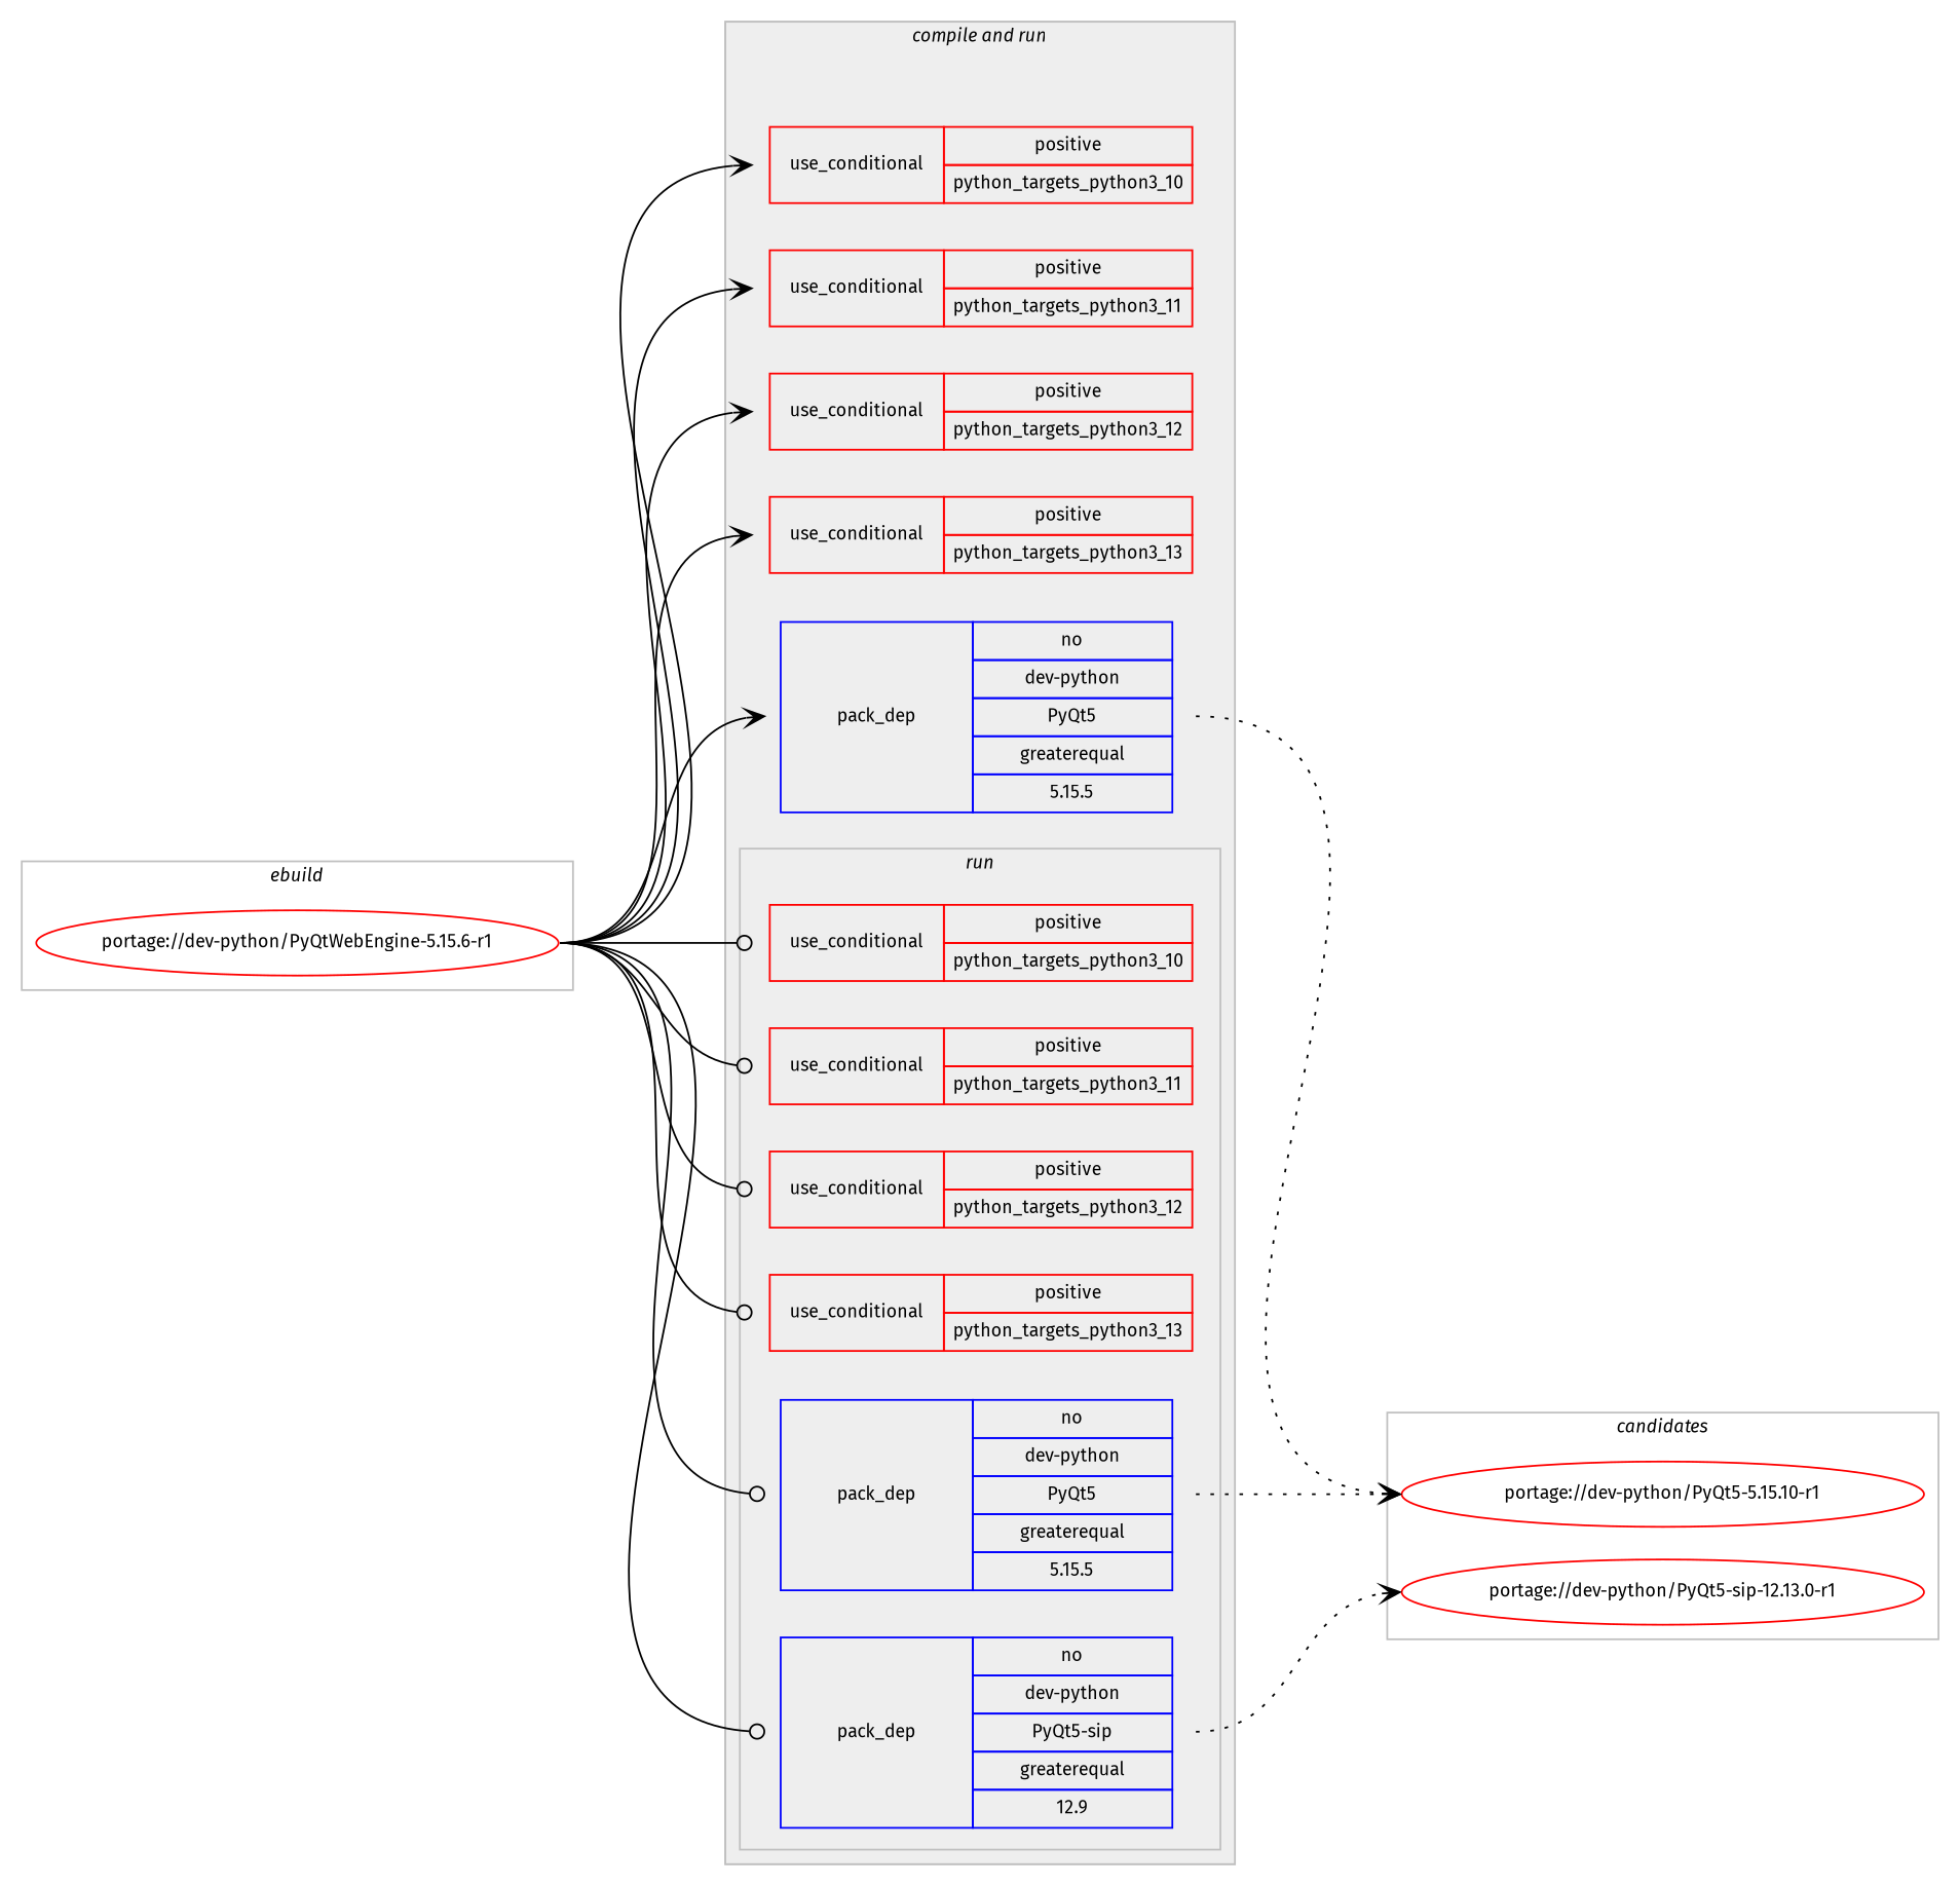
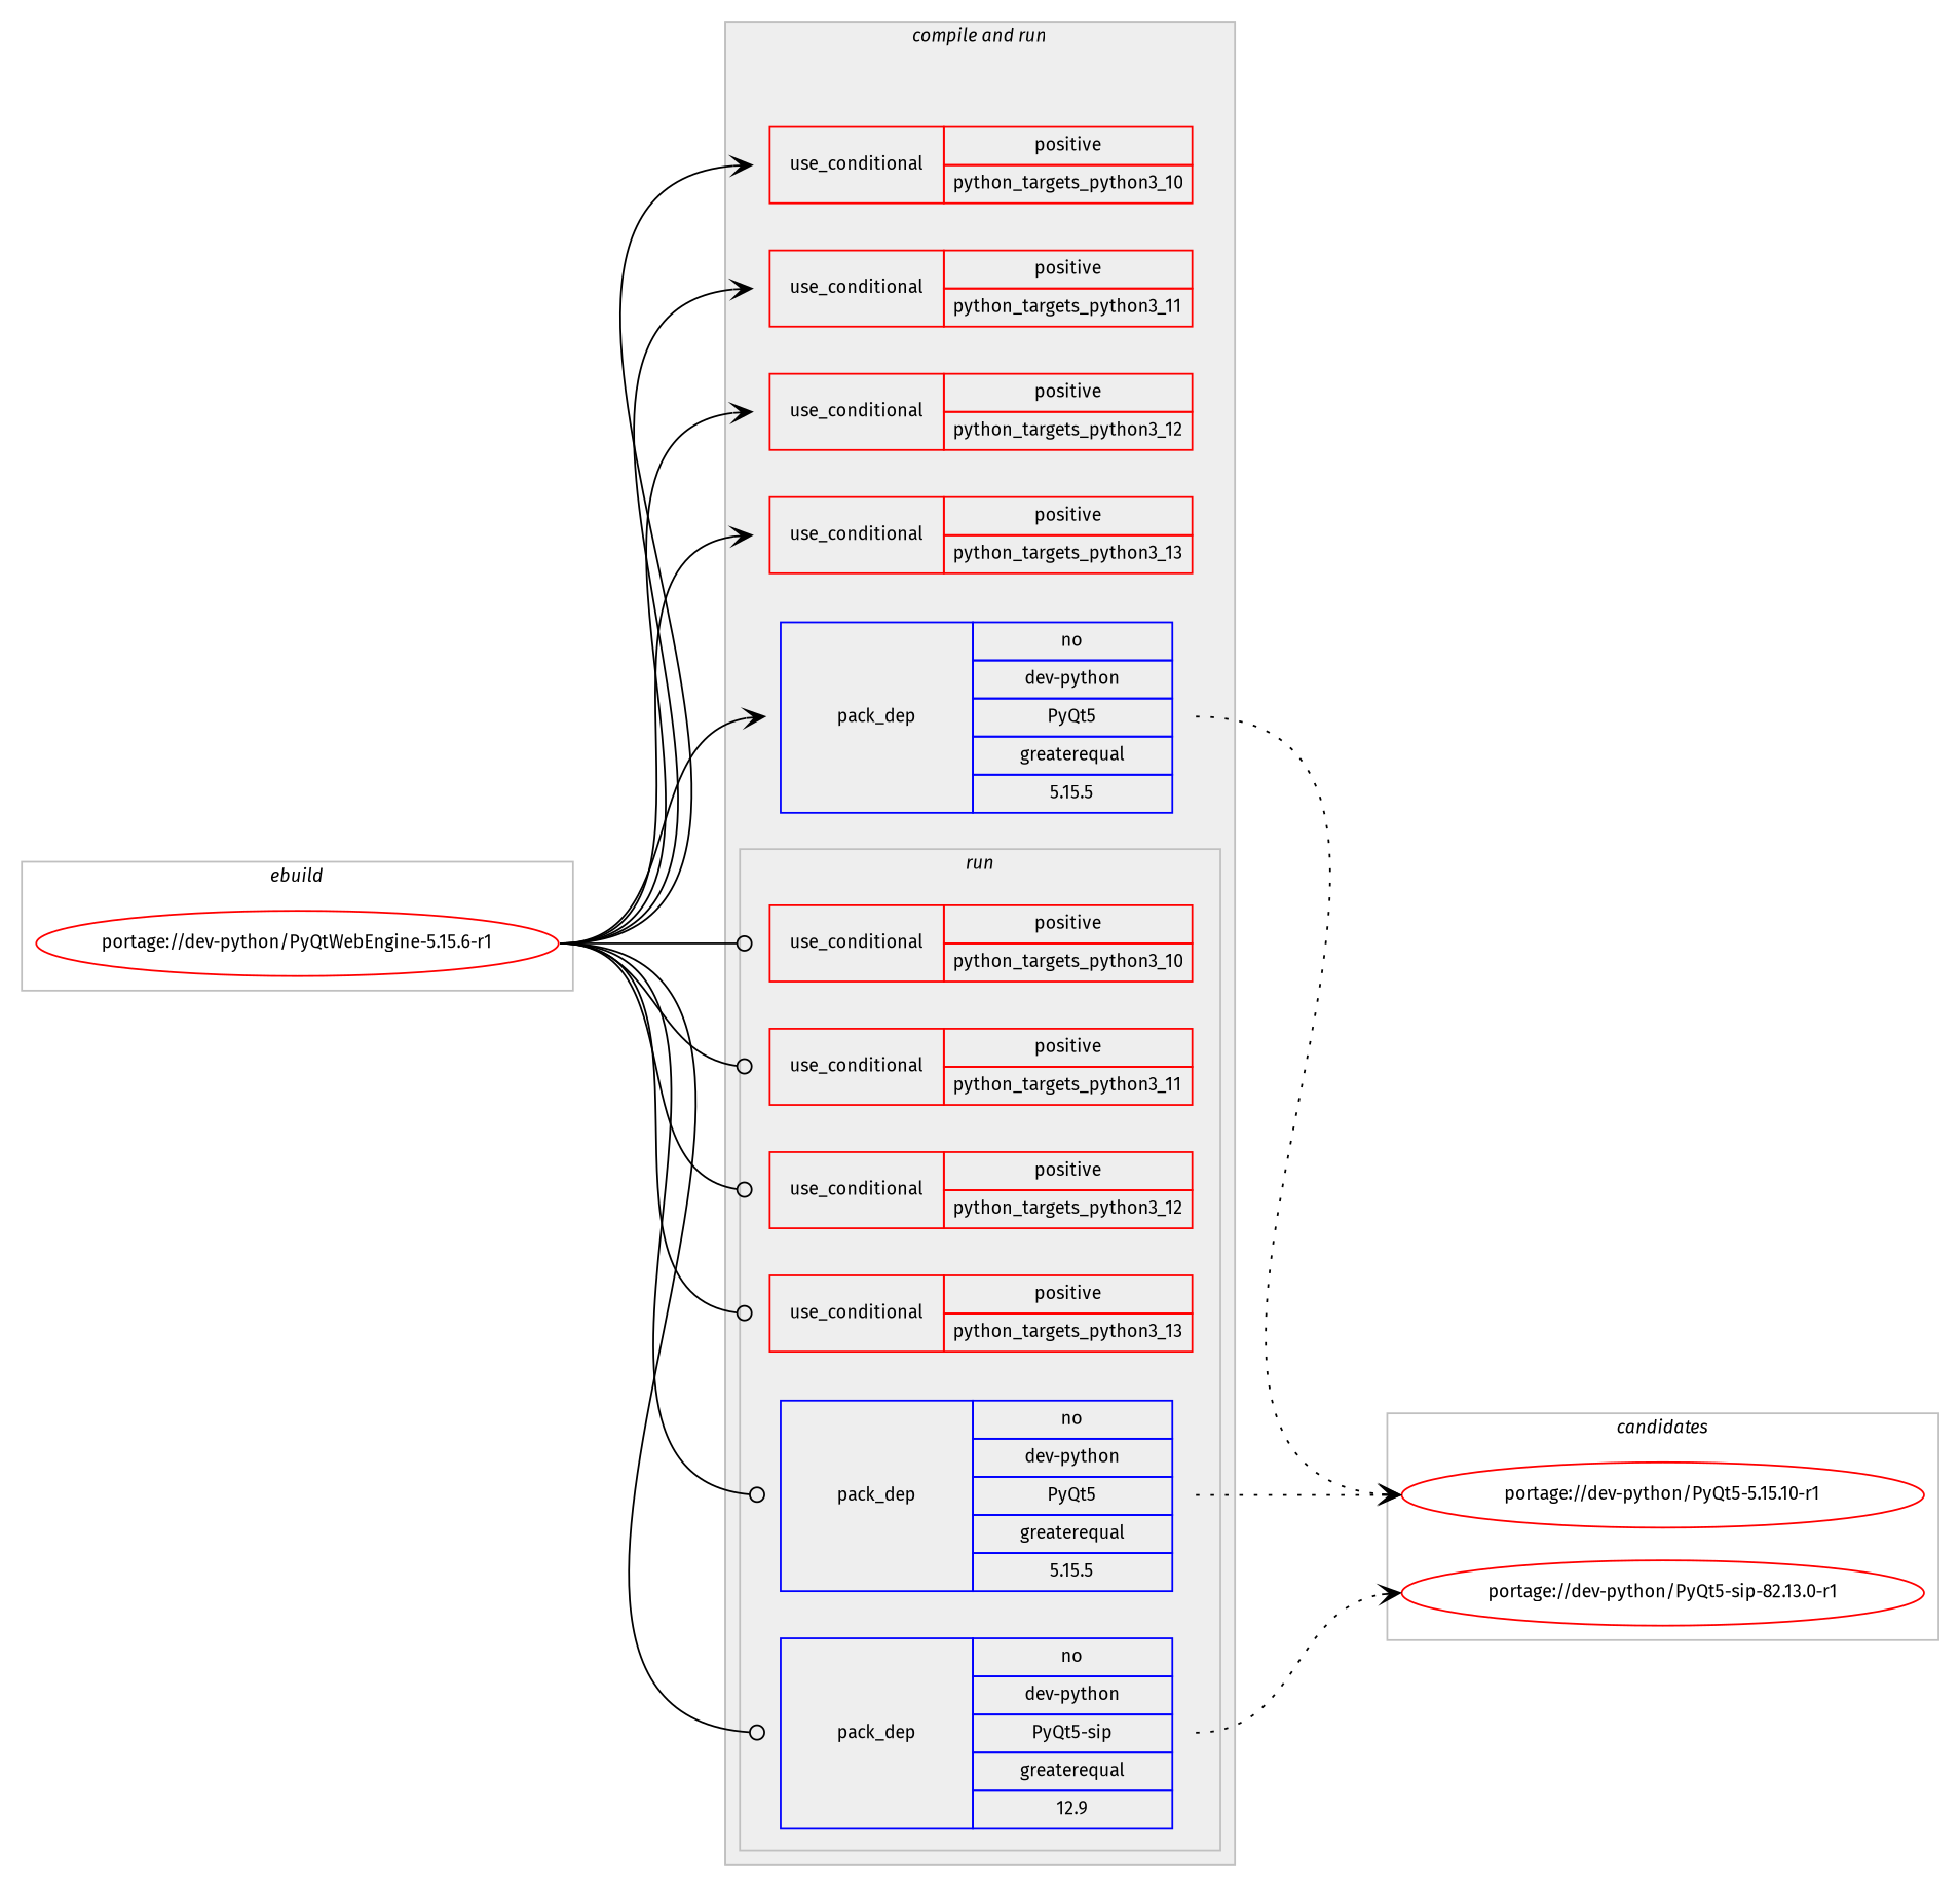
  digraph {
    compound=true
    concentrate=true
    fontname="Fira Sans"
    fontsize=10
    newrank=true
    rankdir=LR
    ranksep=1.5
    node [color=red fontname="Fira Sans" fontsize=10 shape=none]
    edge [arrowhead=vee headport=w style=solid tailport=e weight=20 fontname="Fira Sans"]
    n1 [label="portage://dev-python/PyQtWebEngine-5.15.6-r1" width=4 shape=""]
    n2 [label=<<TABLE BORDER="0" CELLBORDER="1" CELLSPACING="0" CELLPADDING="4"><TR><TD ROWSPAN="3" CELLPADDING="10">use_conditional</TD></TR><TR><TD>positive</TD></TR><TR><TD>python_targets_python3_10</TD></TR></TABLE>>]
    n3 [label=<<TABLE BORDER="0" CELLBORDER="1" CELLSPACING="0" CELLPADDING="4"><TR><TD ROWSPAN="3" CELLPADDING="10">use_conditional</TD></TR><TR><TD>positive</TD></TR><TR><TD>python_targets_python3_11</TD></TR></TABLE>>]
    n4 [label=<<TABLE BORDER="0" CELLBORDER="1" CELLSPACING="0" CELLPADDING="4"><TR><TD ROWSPAN="3" CELLPADDING="10">use_conditional</TD></TR><TR><TD>positive</TD></TR><TR><TD>python_targets_python3_12</TD></TR></TABLE>>]
    n5 [label=<<TABLE BORDER="0" CELLBORDER="1" CELLSPACING="0" CELLPADDING="4"><TR><TD ROWSPAN="3" CELLPADDING="10">use_conditional</TD></TR><TR><TD>positive</TD></TR><TR><TD>python_targets_python3_13</TD></TR></TABLE>>]
    n6 [color=blue label=<<TABLE BORDER="0" CELLBORDER="1" CELLSPACING="0" CELLPADDING="4" WIDTH="220"><TR><TD ROWSPAN="6" CELLPADDING="30">pack_dep</TD></TR><TR><TD WIDTH="110">no</TD></TR><TR><TD>dev-python</TD></TR><TR><TD>PyQt5</TD></TR><TR><TD>greaterequal</TD></TR><TR><TD>5.15.5</TD></TR></TABLE>>]
    n7 [label=<<TABLE BORDER="0" CELLBORDER="1" CELLSPACING="0" CELLPADDING="4"><TR><TD ROWSPAN="3" CELLPADDING="10">use_conditional</TD></TR><TR><TD>positive</TD></TR><TR><TD>python_targets_python3_10</TD></TR></TABLE>>]
    n8 [label=<<TABLE BORDER="0" CELLBORDER="1" CELLSPACING="0" CELLPADDING="4"><TR><TD ROWSPAN="3" CELLPADDING="10">use_conditional</TD></TR><TR><TD>positive</TD></TR><TR><TD>python_targets_python3_11</TD></TR></TABLE>>]
    n9 [label=<<TABLE BORDER="0" CELLBORDER="1" CELLSPACING="0" CELLPADDING="4"><TR><TD ROWSPAN="3" CELLPADDING="10">use_conditional</TD></TR><TR><TD>positive</TD></TR><TR><TD>python_targets_python3_12</TD></TR></TABLE>>]
    n10 [label=<<TABLE BORDER="0" CELLBORDER="1" CELLSPACING="0" CELLPADDING="4"><TR><TD ROWSPAN="3" CELLPADDING="10">use_conditional</TD></TR><TR><TD>positive</TD></TR><TR><TD>python_targets_python3_13</TD></TR></TABLE>>]
    n11 [color=blue label=<<TABLE BORDER="0" CELLBORDER="1" CELLSPACING="0" CELLPADDING="4" WIDTH="220"><TR><TD ROWSPAN="6" CELLPADDING="30">pack_dep</TD></TR><TR><TD WIDTH="110">no</TD></TR><TR><TD>dev-python</TD></TR><TR><TD>PyQt5</TD></TR><TR><TD>greaterequal</TD></TR><TR><TD>5.15.5</TD></TR></TABLE>>]
    n12 [color=blue label=<<TABLE BORDER="0" CELLBORDER="1" CELLSPACING="0" CELLPADDING="4" WIDTH="220"><TR><TD ROWSPAN="6" CELLPADDING="30">pack_dep</TD></TR><TR><TD WIDTH="110">no</TD></TR><TR><TD>dev-python</TD></TR><TR><TD>PyQt5-sip</TD></TR><TR><TD>greaterequal</TD></TR><TR><TD>12.9</TD></TR></TABLE>>]
    n13 [label="portage://dev-python/PyQt5-5.15.10-r1" width=4 shape=""]
-   n14 [label="portage://dev-python/PyQt5-sip-12.13.0-r1" width=4 shape=""]
+   n14 [label="portage://dev-python/PyQt5-sip-82.13.0-r1" width=4 shape=""]
    subgraph cluster_1 {
      color=gray
      label=<<i>ebuild</i>>
      rank=same
      n1
    }
    subgraph cluster_2 {
      color=gray
      label=<<i>dependencies</i>>
      subgraph cluster_3 {
        color=gray
        fillcolor="#eeeeee"
        label=<<i>compile</i>>
        style=filled
        subgraph sub_4 {
          color=gray
          fillcolor="#eeeeee"
          label=<<i>compile</i>>
          style=filled
          n2
        }
        subgraph sub_5 {
          color=gray
          fillcolor="#eeeeee"
          label=<<i>compile</i>>
          style=filled
          n3
        }
        subgraph sub_6 {
          color=gray
          fillcolor="#eeeeee"
          label=<<i>compile</i>>
          style=filled
          n4
        }
        subgraph sub_7 {
          color=gray
          fillcolor="#eeeeee"
          label=<<i>compile</i>>
          style=filled
          n5
        }
        subgraph sub_8 {
          color=gray
          fillcolor="#eeeeee"
          label=<<i>compile</i>>
          style=filled
          n6
        }
      }
      subgraph cluster_9 {
        color=gray
        fillcolor="#eeeeee"
        label=<<i>compile and run</i>>
        style=filled
      }
      subgraph cluster_10 {
        color=gray
        fillcolor="#eeeeee"
        label=<<i>run</i>>
        style=filled
        subgraph sub_11 {
          color=gray
          fillcolor="#eeeeee"
          label=<<i>run</i>>
          style=filled
          n7
        }
        subgraph sub_12 {
          color=gray
          fillcolor="#eeeeee"
          label=<<i>run</i>>
          style=filled
          n8
        }
        subgraph sub_13 {
          color=gray
          fillcolor="#eeeeee"
          label=<<i>run</i>>
          style=filled
          n9
        }
        subgraph sub_14 {
          color=gray
          fillcolor="#eeeeee"
          label=<<i>run</i>>
          style=filled
          n10
        }
        subgraph sub_15 {
          color=gray
          fillcolor="#eeeeee"
          label=<<i>run</i>>
          style=filled
          n11
        }
        subgraph sub_16 {
          color=gray
          fillcolor="#eeeeee"
          label=<<i>run</i>>
          style=filled
          n12
        }
      }
    }
    subgraph cluster_17 {
      color=gray
      label=<<i>candidates</i>>
      rank=same
      subgraph sub_18 {
        color=black
        label=<<i>candidates</i>>
        nodesep=1
        rank=same
        n13
      }
      subgraph sub_19 {
        color=black
        label=<<i>candidates</i>>
        nodesep=1
        rank=same
        n13
      }
      subgraph sub_20 {
        color=black
        label=<<i>candidates</i>>
        nodesep=1
        rank=same
        n14
      }
    }
    n1 -> n2
    n1 -> n3
    n1 -> n4
    n1 -> n5
    n1 -> n6
    n1 -> n7 [arrowhead=odot]
    n1 -> n8 [arrowhead=odot]
    n1 -> n9 [arrowhead=odot]
    n1 -> n10 [arrowhead=odot]
    n1 -> n11 [arrowhead=odot]
    n1 -> n12 [arrowhead=odot]
    n6 -> n13 [style=dotted weight=100]
    n11 -> n13 [style=dotted weight=100]
    n12 -> n14 [style=dotted weight=100]
  }
